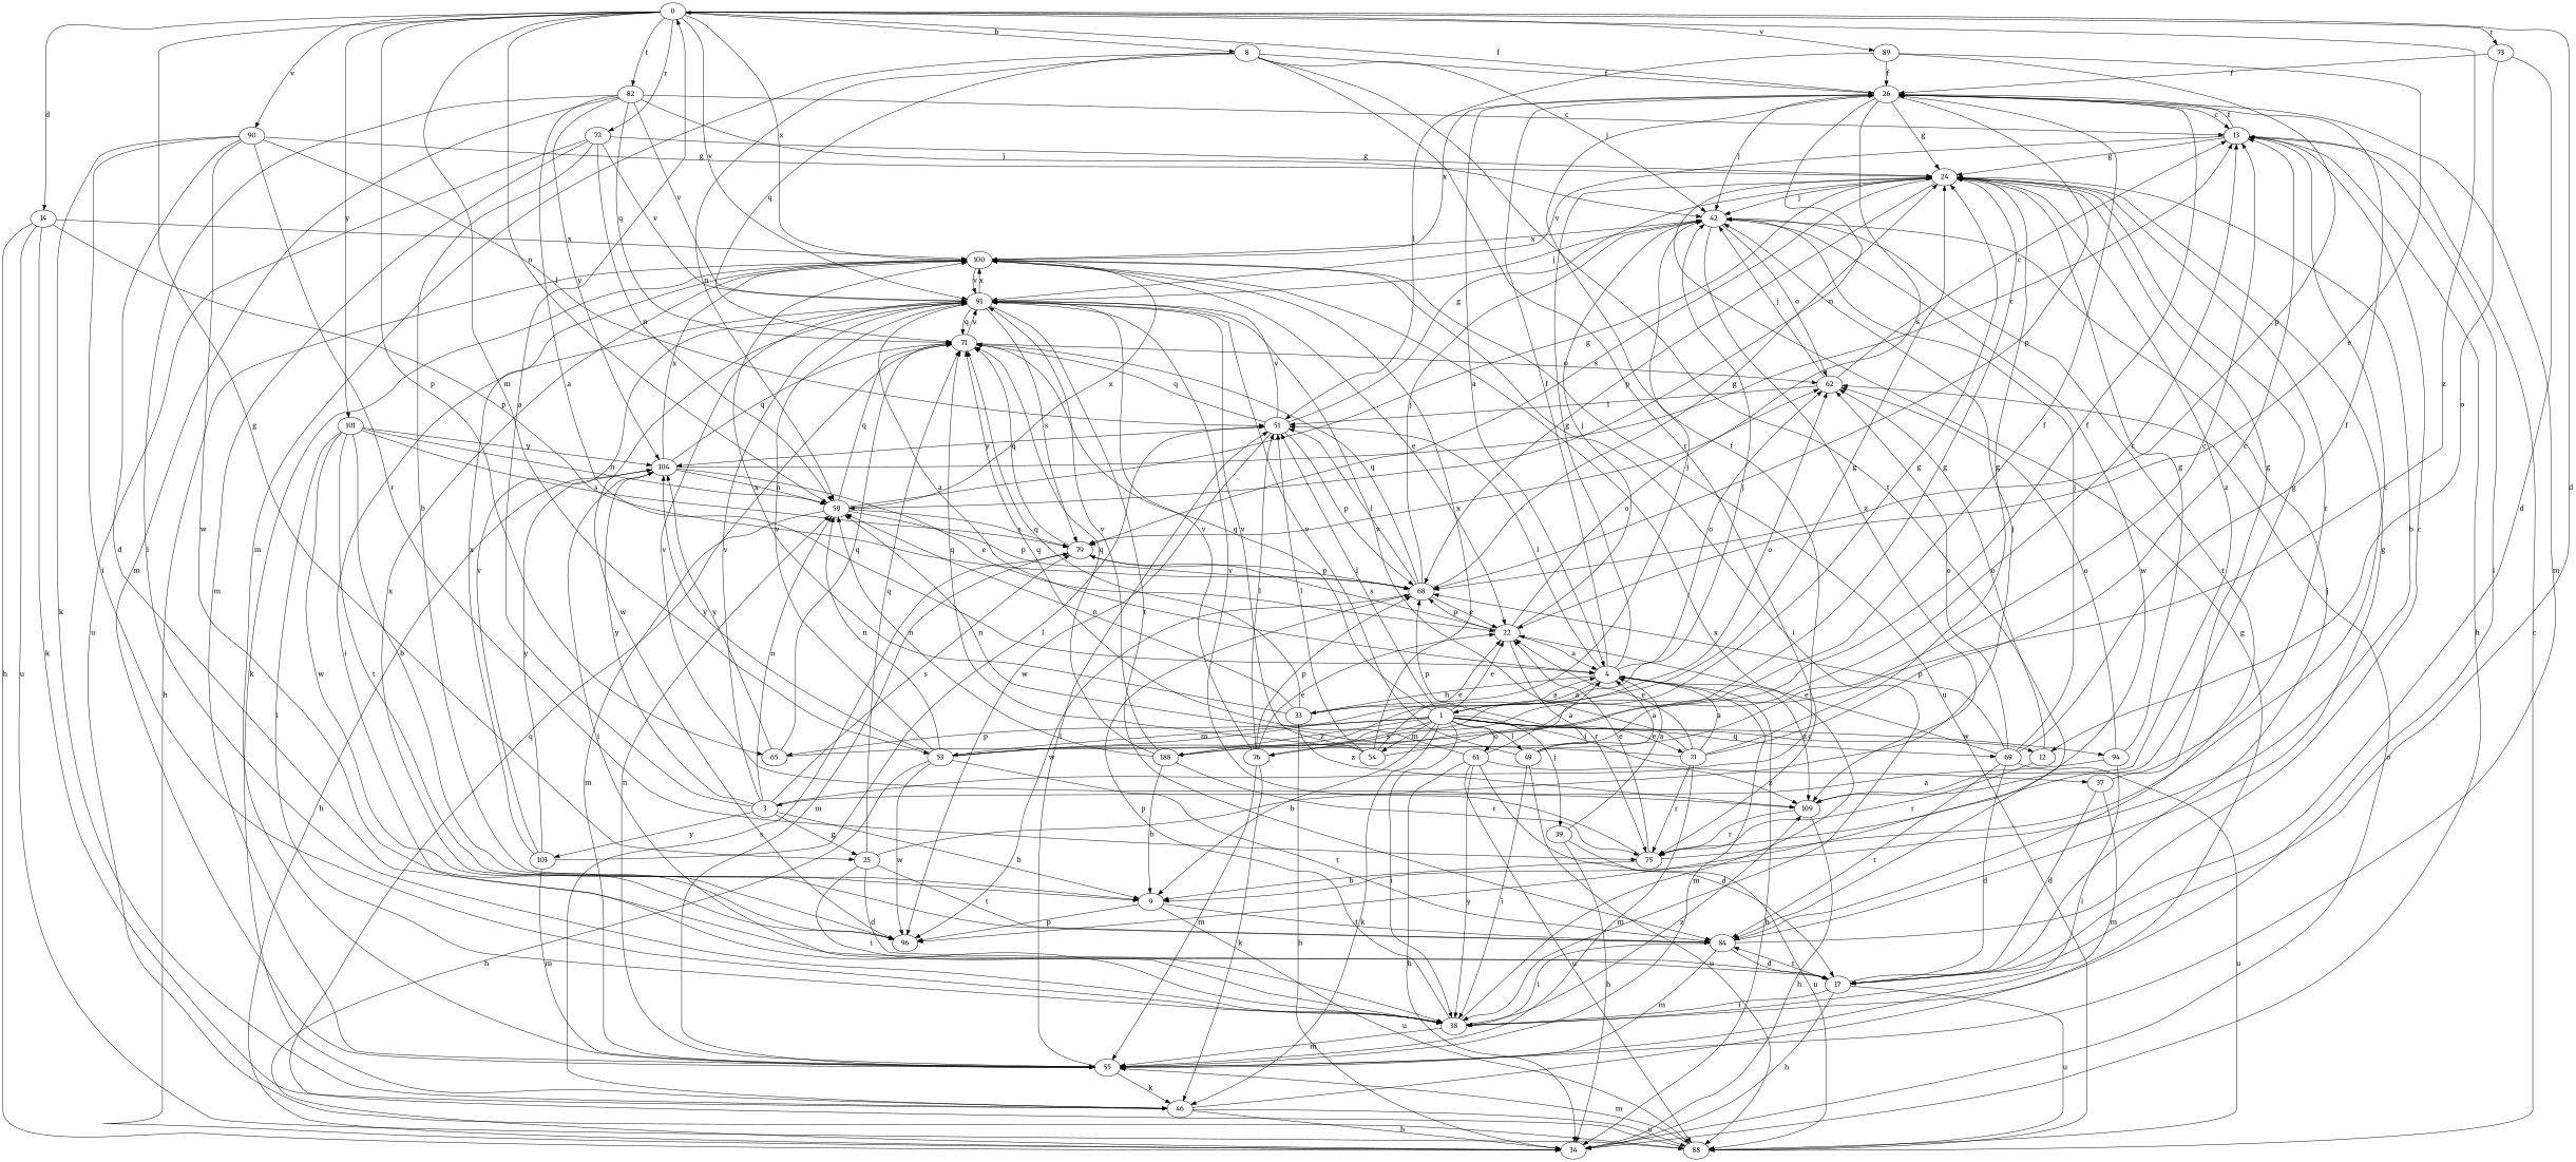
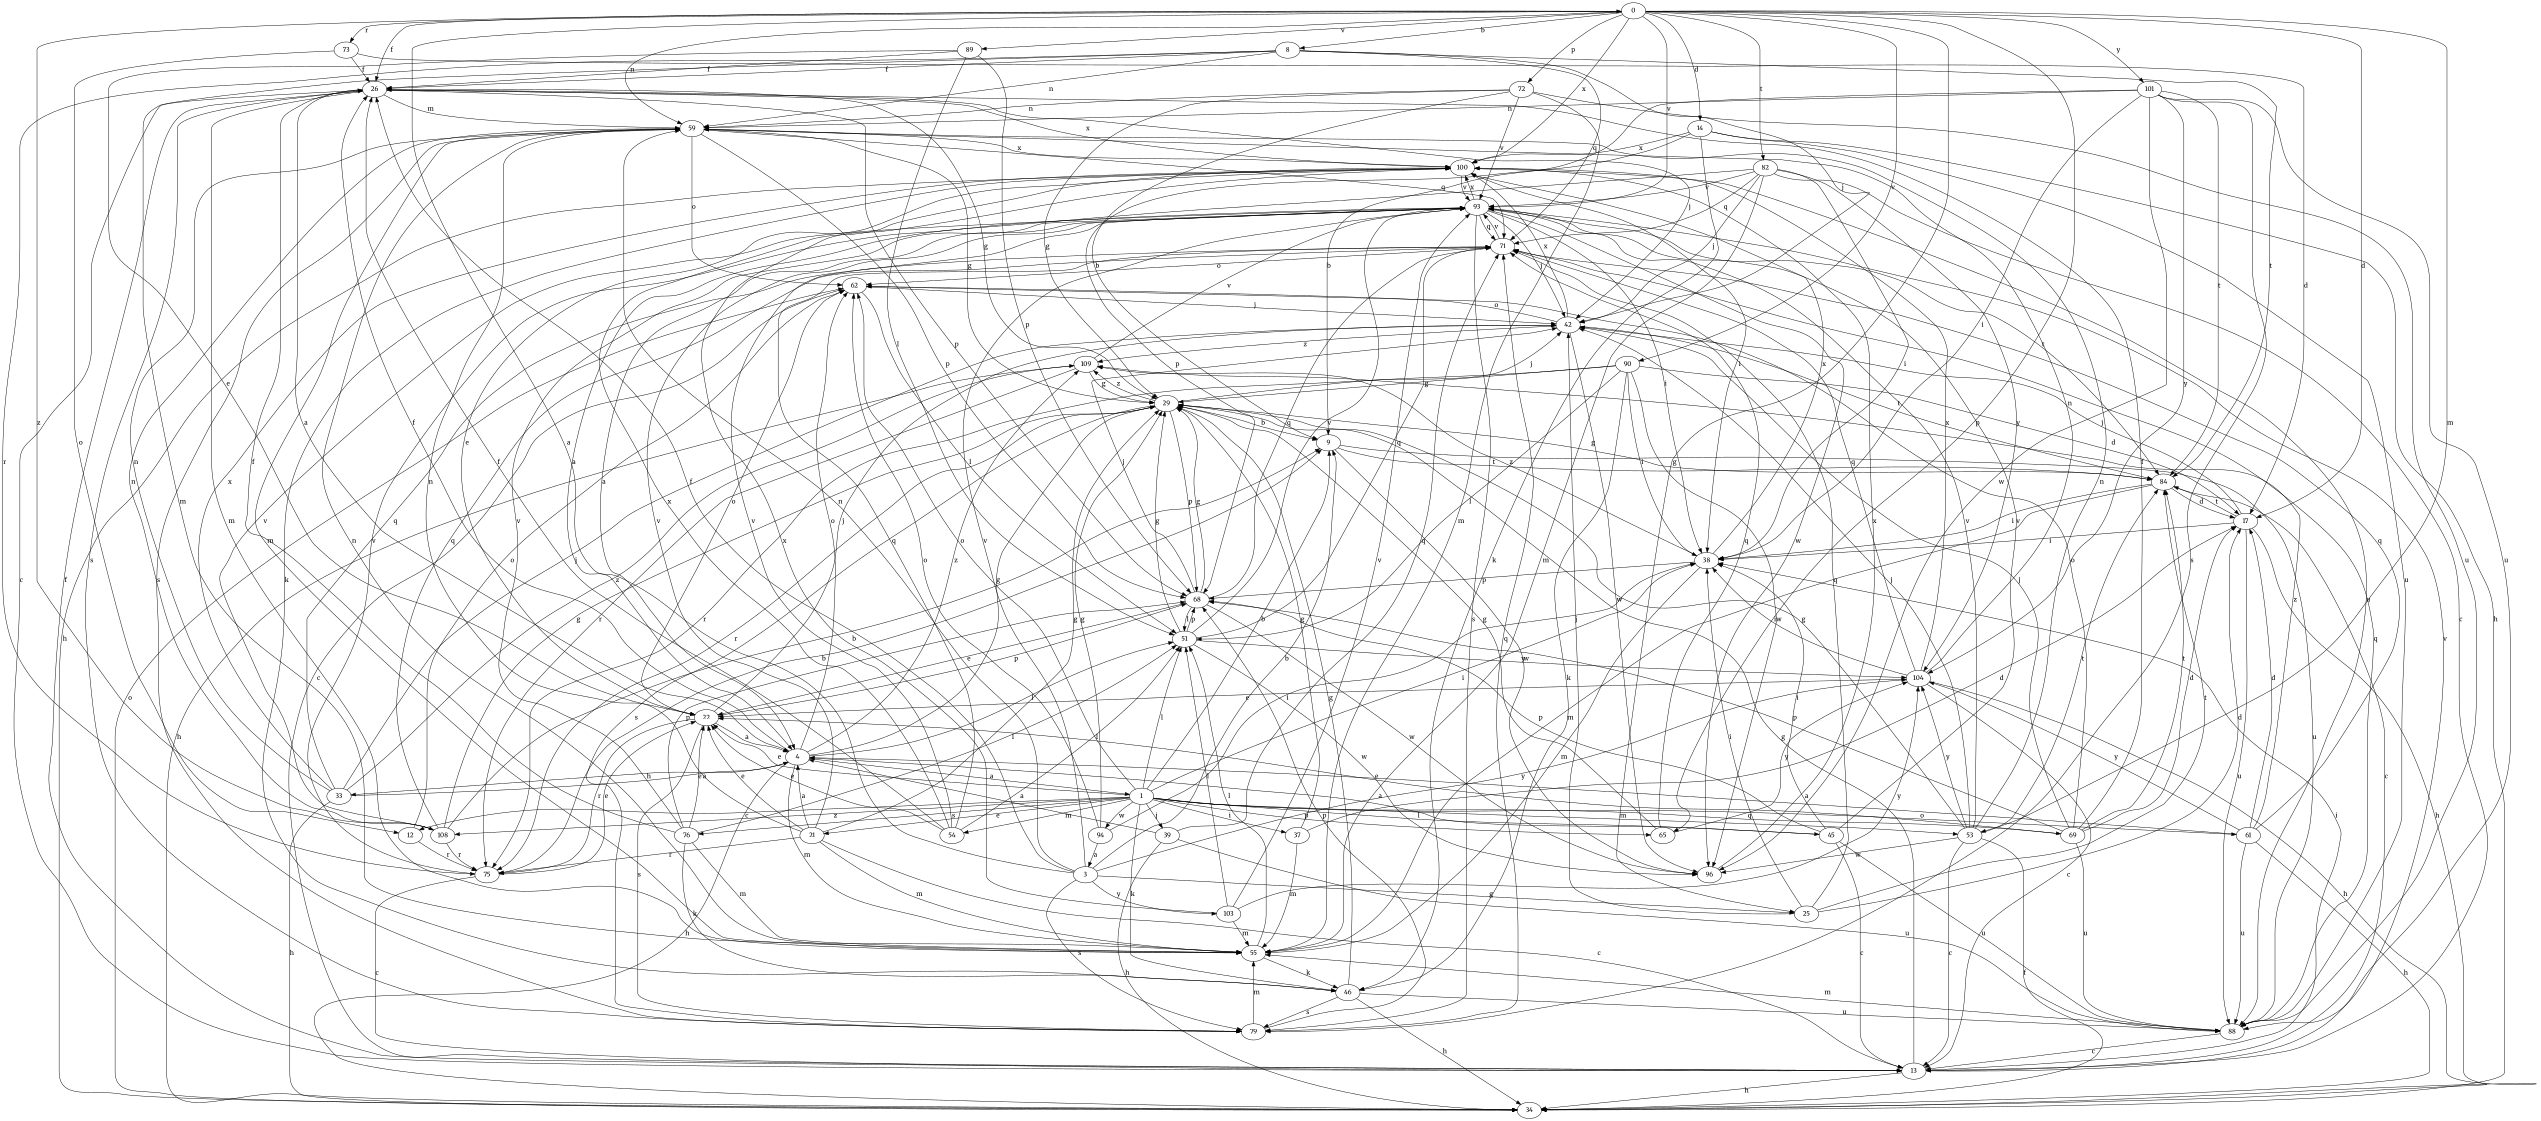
  strict digraph {
    fontname=Merriweather
    node [fontname=Merriweather]
    edge [fontname=Merriweather]
    0
    8
    14
    17
    26
    n6 [label=25]
    53
    59
    65
    72
    73
    82
    89
    90
-   91
+   91 [label=93]
    100
    101
-   108 [label=188]
+   108
    71
    55
    42
    75
    84
    46
    34
    88
    n27 [label=68]
    38
    79
    4
-   29 [label=24]
+   29
    13
    104
    96
    62
    9
    12
    22
    51
    1
    21
    37
    39
-   49
+   49 [label=45]
    54
    61
    69
    76
    94
    109
    3
    103
    33
    0 -> 8 [label=b]
    0 -> 14 [label=d]
    0 -> 17 [label=d]
-   26 -> 0 [label=f]
+   0 -> 26 [label=f]
    0 -> n6 [label=g]
    0 -> 53 [label=m]
    0 -> 59 [label=n]
    0 -> 65 [label=p]
-   0 -> 72 [label=r]
+   0 -> 72 [label=p]
    0 -> 73 [label=r]
    0 -> 82 [label=t]
    0 -> 89 [label=v]
    0 -> 90 [label=v]
    0 -> 91 [label=v]
    0 -> 100 [label=x]
    0 -> 101 [label=y]
    0 -> 108 [label=z]
    8 -> 26 [label=f]
    8 -> 59 [label=n]
    8 -> 71 [label=q]
    8 -> 55 [label=m]
    8 -> 42 [label=j]
    8 -> 75 [label=r]
    8 -> 84 [label=t]
    14 -> 100 [label=x]
    14 -> 46 [label=k]
    14 -> 34 [label=h]
    14 -> 88 [label=u]
    14 -> n27 [label=p]
    17 -> 42 [label=j]
    17 -> 84 [label=t]
    17 -> 34 [label=h]
    17 -> 88 [label=u]
    17 -> 38 [label=i]
-   26 -> 59 [label=n]
+   26 -> 59 [label=m]
    26 -> 100 [label=x]
    26 -> 55 [label=m]
    26 -> 42 [label=j]
    26 -> n27 [label=p]
    26 -> 79 [label=s]
    26 -> 4 [label=a]
    26 -> 29 [label=g]
    26 -> 13 [label=c]
    n6 -> 17 [label=d]
    n6 -> 71 [label=q]
    n6 -> 42 [label=j]
    n6 -> 84 [label=t]
    n6 -> 38 [label=i]
    53 -> 59 [label=n]
    53 -> 91 [label=v]
    53 -> 42 [label=j]
    53 -> 84 [label=t]
-   53 -> 34 [label=h]
+   53 -> 34 [label=f]
    53 -> 29 [label=g]
    53 -> 13 [label=c]
    53 -> 104 [label=y]
    53 -> 96 [label=w]
    59 -> 100 [label=x]
    59 -> 71 [label=q]
    59 -> 55 [label=m]
    59 -> n27 [label=p]
    59 -> 79 [label=s]
    59 -> 29 [label=g]
+   59 -> 62 [label=o]
    65 -> 71 [label=q]
    65 -> 29 [label=g]
    65 -> 104 [label=y]
    72 -> 59 [label=n]
    72 -> 91 [label=v]
    72 -> 55 [label=m]
    72 -> 88 [label=u]
    72 -> 29 [label=g]
    72 -> 9 [label=b]
    73 -> 17 [label=d]
    73 -> 26 [label=f]
    73 -> 12 [label=o]
    82 -> 91 [label=v]
    82 -> 71 [label=q]
    82 -> 55 [label=m]
    82 -> 42 [label=j]
    82 -> 38 [label=i]
    82 -> 4 [label=a]
    82 -> 13 [label=c]
    82 -> 104 [label=y]
    89 -> 26 [label=f]
    89 -> n27 [label=p]
    89 -> 22 [label=e]
    89 -> 51 [label=l]
    90 -> 17 [label=d]
    90 -> 75 [label=r]
    90 -> 46 [label=k]
    90 -> 38 [label=i]
    90 -> 29 [label=g]
    90 -> 96 [label=w]
    90 -> 51 [label=l]
    91 -> 100 [label=x]
    91 -> 71 [label=q]
    91 -> 42 [label=j]
    91 -> 84 [label=t]
    91 -> 38 [label=i]
    91 -> 79 [label=s]
    91 -> 4 [label=a]
    91 -> 96 [label=w]
    100 -> 91 [label=v]
    100 -> 46 [label=k]
    100 -> 34 [label=h]
    100 -> 88 [label=u]
    100 -> 38 [label=i]
    100 -> 22 [label=e]
    101 -> 59 [label=n]
    101 -> 84 [label=t]
+   101 -> 88 [label=u]
    101 -> 38 [label=i]
    101 -> 79 [label=s]
    101 -> 104 [label=y]
    101 -> 96 [label=w]
    101 -> 9 [label=b]
    108 -> 59 [label=n]
    108 -> 91 [label=v]
    108 -> 71 [label=q]
    108 -> 75 [label=r]
    108 -> 29 [label=g]
    108 -> 9 [label=b]
    71 -> 91 [label=v]
    71 -> 62 [label=o]
    55 -> 59 [label=n]
    55 -> 46 [label=k]
    55 -> 51 [label=l]
    42 -> 100 [label=x]
    42 -> 84 [label=t]
    42 -> 96 [label=w]
    42 -> 62 [label=o]
    42 -> 109 [label=z]
    75 -> 91 [label=v]
    75 -> 13 [label=c]
    75 -> 9 [label=b]
    75 -> 22 [label=e]
    84 -> 17 [label=d]
    84 -> 55 [label=m]
    84 -> 38 [label=i]
    84 -> 29 [label=g]
    84 -> 13 [label=c]
    46 -> 34 [label=h]
    46 -> 88 [label=u]
    46 -> 79 [label=s]
    46 -> 29 [label=g]
    34 -> 62 [label=o]
    88 -> 71 [label=q]
    88 -> 55 [label=m]
    88 -> 13 [label=c]
    n27 -> 71 [label=q]
    n27 -> 42 [label=j]
    n27 -> 29 [label=g]
    n27 -> 96 [label=w]
    n27 -> 22 [label=e]
    n27 -> 51 [label=l]
    38 -> 100 [label=x]
    38 -> 55 [label=m]
    38 -> n27 [label=p]
    38 -> 109 [label=z]
    79 -> 71 [label=q]
    79 -> 55 [label=m]
    79 -> n27 [label=p]
    4 -> 26 [label=f]
    4 -> 55 [label=m]
    4 -> 34 [label=h]
    4 -> 29 [label=g]
    4 -> 62 [label=o]
    4 -> 51 [label=l]
    4 -> 1 [label=a]
    4 -> 109 [label=z]
    4 -> 33 [label=h]
    29 -> 42 [label=j]
    29 -> 75 [label=r]
    29 -> n27 [label=p]
    29 -> 79 [label=s]
    29 -> 9 [label=b]
    29 -> 109 [label=z]
    13 -> 26 [label=f]
    13 -> 91 [label=v]
    13 -> 34 [label=h]
    13 -> 38 [label=i]
    13 -> 29 [label=g]
    104 -> 59 [label=n]
    104 -> 100 [label=x]
    104 -> 71 [label=q]
    104 -> 34 [label=h]
    104 -> 38 [label=i]
    104 -> 13 [label=c]
    104 -> 22 [label=e]
    96 -> 100 [label=x]
    62 -> 42 [label=j]
    62 -> 13 [label=c]
    62 -> 51 [label=l]
    9 -> 84 [label=t]
    9 -> 88 [label=u]
-   9 -> 96 [label=p]
+   9 -> 96 [label=w]
    12 -> 75 [label=r]
    12 -> 62 [label=o]
    22 -> 42 [label=j]
    22 -> 75 [label=r]
    22 -> n27 [label=p]
    22 -> 79 [label=s]
    22 -> 4 [label=a]
    22 -> 62 [label=o]
    51 -> 91 [label=v]
    51 -> 71 [label=q]
    51 -> n27 [label=p]
    51 -> 29 [label=g]
    51 -> 104 [label=y]
    51 -> 96 [label=w]
    1 -> 53 [label=m]
    1 -> 65 [label=p]
    1 -> 108 [label=z]
-   1 -> 71 [label=q]
+   39 -> 71 [label=q]
    1 -> 46 [label=k]
    1 -> 38 [label=i]
    1 -> 62 [label=o]
    1 -> 9 [label=b]
    1 -> 12 [label=c]
    1 -> 22 [label=e]
    1 -> 51 [label=l]
    1 -> 21 [label=e]
    1 -> 37 [label=i]
    1 -> 39 [label=j]
    1 -> 49 [label=l]
    1 -> 54 [label=m]
    1 -> 61 [label=o]
    1 -> 69 [label=q]
    1 -> 76 [label=s]
    1 -> 94 [label=w]
    21 -> 59 [label=n]
    21 -> 91 [label=v]
    21 -> 55 [label=m]
    21 -> 75 [label=r]
    21 -> 4 [label=a]
    21 -> 29 [label=g]
    21 -> 13 [label=c]
    21 -> 22 [label=e]
    37 -> 17 [label=d]
    37 -> 55 [label=m]
    37 -> 29 [label=g]
    39 -> 34 [label=h]
    39 -> 88 [label=u]
    39 -> 4 [label=a]
    49 -> 91 [label=v]
    49 -> 88 [label=u]
    49 -> n27 [label=p]
    49 -> 38 [label=i]
    49 -> 4 [label=a]
    49 -> 13 [label=c]
    54 -> 26 [label=f]
    54 -> 91 [label=v]
    54 -> 100 [label=x]
    54 -> 71 [label=q]
    54 -> 22 [label=e]
    54 -> 51 [label=l]
    61 -> 17 [label=d]
    61 -> 71 [label=q]
    61 -> 34 [label=h]
    61 -> 88 [label=u]
    61 -> 4 [label=a]
-   61 -> 38 [label=y]
+   61 -> 104 [label=y]
    61 -> 109 [label=z]
    69 -> 17 [label=d]
    69 -> 26 [label=f]
    69 -> 42 [label=j]
    69 -> 84 [label=t]
    69 -> 88 [label=u]
    69 -> n27 [label=p]
    69 -> 62 [label=o]
    69 -> 22 [label=e]
    76 -> 26 [label=f]
    76 -> 91 [label=v]
    76 -> 55 [label=m]
    76 -> 46 [label=k]
    76 -> n27 [label=p]
    76 -> 22 [label=e]
    76 -> 51 [label=l]
    94 -> 38 [label=i]
    94 -> 29 [label=g]
    94 -> 62 [label=o]
    94 -> 3 [label=a]
    109 -> 91 [label=v]
    109 -> 75 [label=r]
    109 -> 34 [label=h]
    109 -> 29 [label=g]
    3 -> 0 [label=a]
    3 -> 26 [label=f]
    3 -> n6 [label=g]
    3 -> 59 [label=n]
    3 -> 91 [label=v]
    3 -> 79 [label=s]
    3 -> 104 [label=y]
    3 -> 9 [label=b]
    3 -> 103 [label=y]
    103 -> 91 [label=v]
    103 -> 100 [label=x]
    103 -> 55 [label=m]
    103 -> 104 [label=y]
    103 -> 51 [label=l]
    33 -> 59 [label=n]
    33 -> 100 [label=x]
    33 -> 71 [label=q]
    33 -> 42 [label=j]
    33 -> 34 [label=h]
    33 -> 4 [label=a]
    33 -> 109 [label=z]
  }
